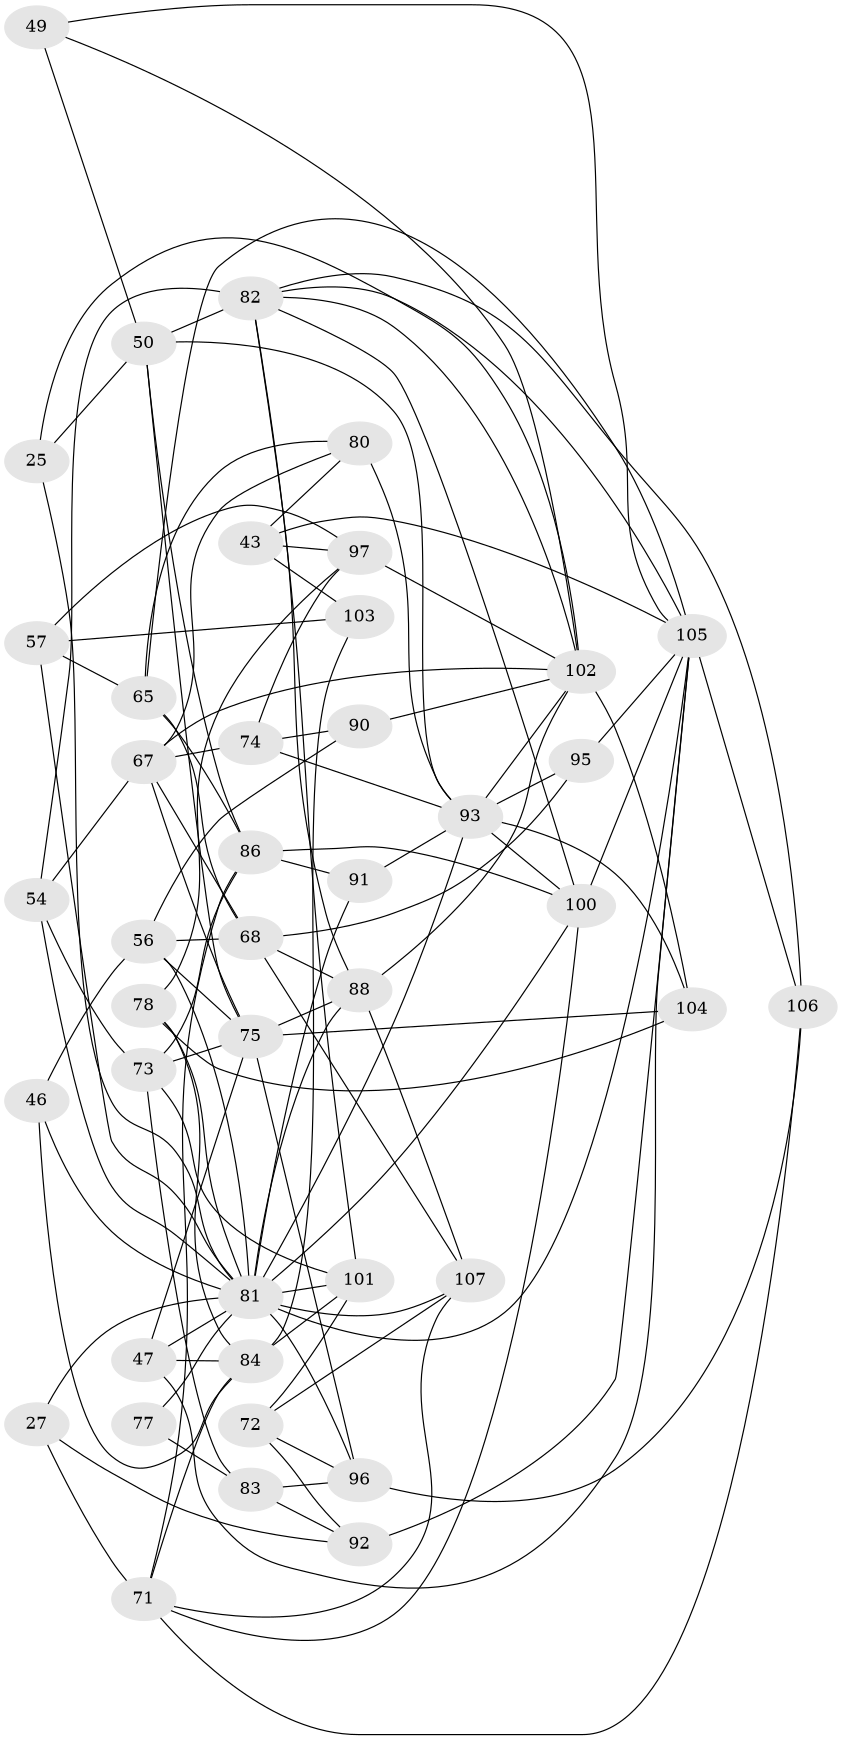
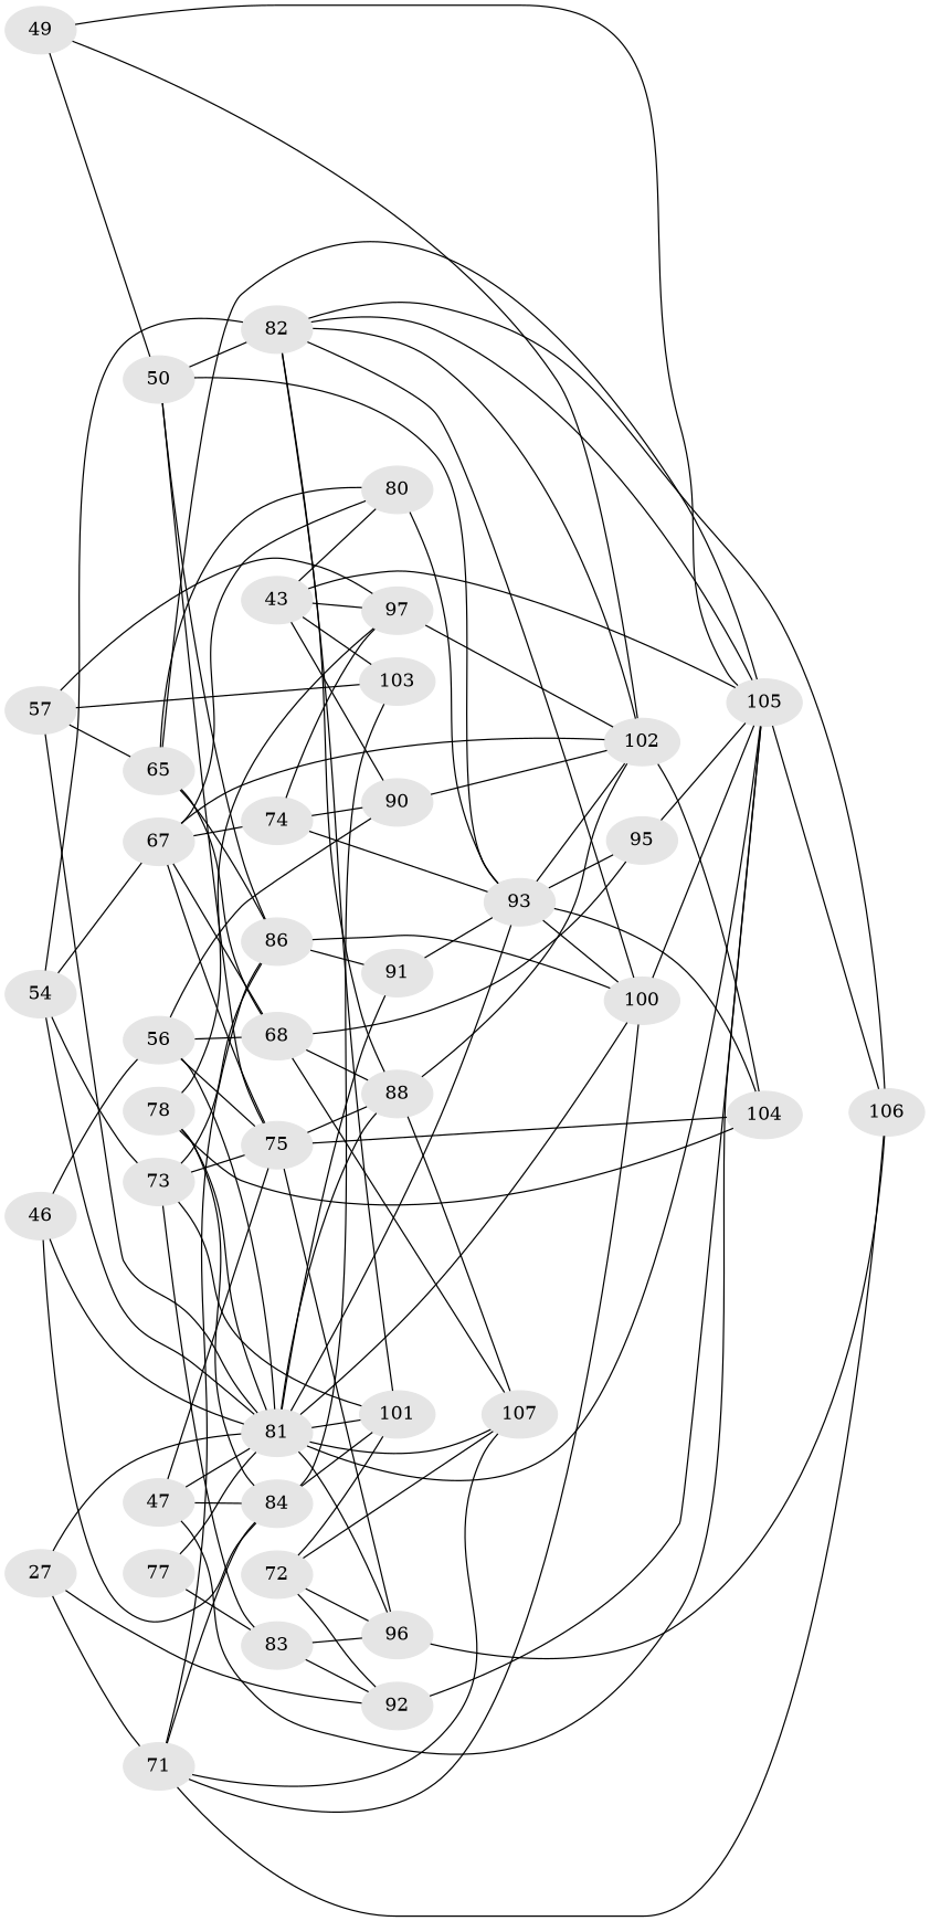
  graph {
    rankdir=LR
    node [color=gray90 style=filled]
    50 [super="+39"]
    75 [super="+24+33"]
    82 [super="+48+9+76"]
    86 [super="+64"]
    93 [super="+30+61+40"]
-   25
    81 [super="+11+53+66+62"]
    102 [super="+89"]
    105 [super="+99+36+94"]
    88 [super="+14+41+69"]
    107 [super="+4+20"]
    100 [super="+37+98"]
    96 [super="+51"]
    101 [super="+85"]
    91
    104 [super="+87"]
    71 [super="+29"]
    84 [super="+31"]
    106
    27
    92
    43 [super="+28"]
    80 [super="+42"]
    90
    97 [super="+63"]
    103
    56 [super="+7"]
    68 [super="+38"]
    46
    47
    49
    95
    67 [super="+59"]
    74
    54
    73
    83
    57 [super="+12"]
    65 [super="+3+8+45"]
    72 [super="+15"]
    77 [super="+55"]
    78 [super="+6"]
    50 -- 75
    50 -- 82
    50 -- 86
    50 -- 93
    75 -- 88
    75 -- 96
    75 -- 104
    82 -- 102
    82 -- 105 [weight=2]
    82 -- 88 [weight=3]
    82 -- 100 [weight=2]
    82 -- 101
    82 -- 106
    86 -- 100
    86 -- 91
    93 -- 102
    93 -- 100
    93 -- 104 [weight=2]
    93 -- 95
-   25 -- 50
-   25 -- 81 [weight=2]
-   25 -- 102
    81 -- 93
    81 -- 105 [weight=3]
    81 -- 88
    81 -- 107 [weight=2]
    81 -- 100 [weight=2]
    81 -- 96
    81 -- 101
    81 -- 91 [weight=2]
    102 -- 104
    105 -- 106
    88 -- 102 [weight=2]
    88 -- 107 [weight=2]
    100 -- 105 [weight=2]
    96 -- 106
    91 -- 93
    71 -- 86
    71 -- 107 [weight=2]
    71 -- 100 [weight=2]
    71 -- 84
    71 -- 106
    84 -- 101
    84 -- 103
    27 -- 81 [weight=2]
    27 -- 71
    27 -- 92
    92 -- 105
    43 -- 105 [weight=2]
    43 -- 80
+   43 -- 90
    43 -- 97
    43 -- 103
    80 -- 93
    90 -- 102
    97 -- 102
    56 -- 75
    56 -- 81
    56 -- 90
    56 -- 68
    68 -- 88
    68 -- 107
    68 -- 95
    46 -- 81
    46 -- 84
    46 -- 56 [weight=2]
    47 -- 75
    47 -- 81
    47 -- 105
    47 -- 84
    49 -- 50
    49 -- 102
    49 -- 105 [weight=2]
    95 -- 105 [weight=2]
    67 -- 75
    67 -- 102 [weight=3]
    67 -- 80
    67 -- 68
    67 -- 74
    74 -- 93
    74 -- 90
    74 -- 97
    54 -- 82
    54 -- 81
    54 -- 67
    54 -- 73
    73 -- 75
    73 -- 86
    73 -- 101
    73 -- 83
    83 -- 96
    83 -- 92
    57 -- 81
    57 -- 97 [weight=2]
    57 -- 103 [weight=2]
    57 -- 65
    65 -- 86 [weight=3]
    65 -- 105 [weight=4]
    65 -- 80 [weight=3]
    65 -- 68
    72 -- 107
    72 -- 96 [weight=2]
    72 -- 101 [weight=2]
    72 -- 92
    77 -- 81 [weight=4]
    77 -- 83
    78 -- 81 [weight=2]
    78 -- 104 [weight=2]
    78 -- 84
    78 -- 97
  }
